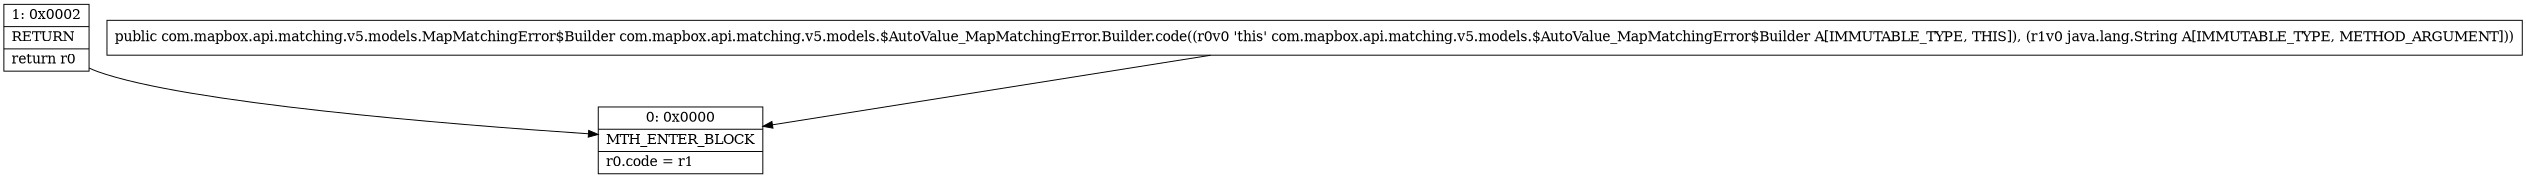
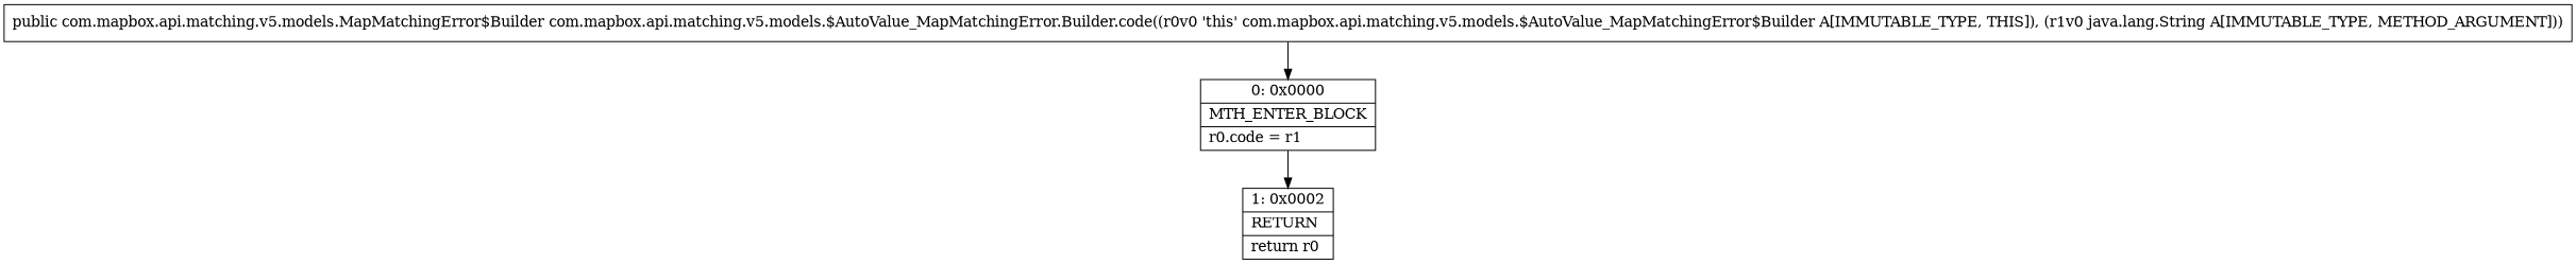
  digraph {
    node [shape=record]
    n1 [label="{0\:\ 0x0000|MTH_ENTER_BLOCK\l|r0.code = r1\l}"]
    n2 [label="{1\:\ 0x0002|RETURN\l|return r0\l}"]
    n3 [label="{public com.mapbox.api.matching.v5.models.MapMatchingError$Builder com.mapbox.api.matching.v5.models.$AutoValue_MapMatchingError.Builder.code((r0v0 'this' com.mapbox.api.matching.v5.models.$AutoValue_MapMatchingError$Builder A[IMMUTABLE_TYPE, THIS]), (r1v0 java.lang.String A[IMMUTABLE_TYPE, METHOD_ARGUMENT])) }"]
-   n2 -> n1
+   n1 -> n2
    n3 -> n1
  }
